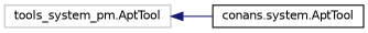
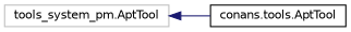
  digraph {
    rankdir=LR
    node [fillcolor=white fontname=Helvetica fontsize=10 shape=record style=filled]
    n1 [color=grey75 height=0.2 label="tools_system_pm.AptTool" width=0.4]
-   n2 [color=black height=0.2 label="conans.system.AptTool" width=0.4]
+   n2 [color=black height=0.2 label="conans.tools.AptTool" width=0.4]
    n1 -> n2 [color=midnightblue dir=back fontname=Helvetica fontsize=10 labelfontname=Helvetica labelfontsize=10 style=solid]
  }
